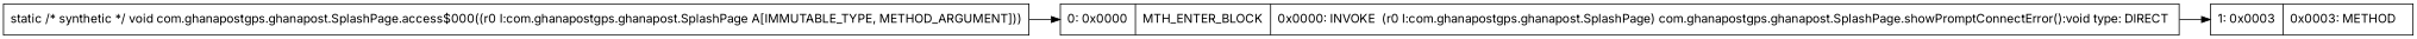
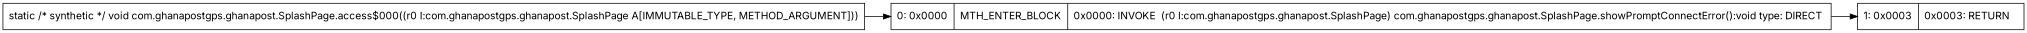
  digraph {
    rankdir=LR
    fontname=Inter
    node [shape=record fontname=Inter]
    edge [fontname=Inter]
    n1 [label="{0\:\ 0x0000|MTH_ENTER_BLOCK\l|0x0000: INVOKE  (r0 I:com.ghanapostgps.ghanapost.SplashPage) com.ghanapostgps.ghanapost.SplashPage.showPromptConnectError():void type: DIRECT \l}"]
-   n2 [label="{1\:\ 0x0003|0x0003: METHOD   \l}"]
+   n2 [label="{1\:\ 0x0003|0x0003: RETURN   \l}"]
    n3 [label="{static \/* synthetic *\/ void com.ghanapostgps.ghanapost.SplashPage.access$000((r0 I:com.ghanapostgps.ghanapost.SplashPage A[IMMUTABLE_TYPE, METHOD_ARGUMENT])) }"]
    n1 -> n2
    n3 -> n1
  }
